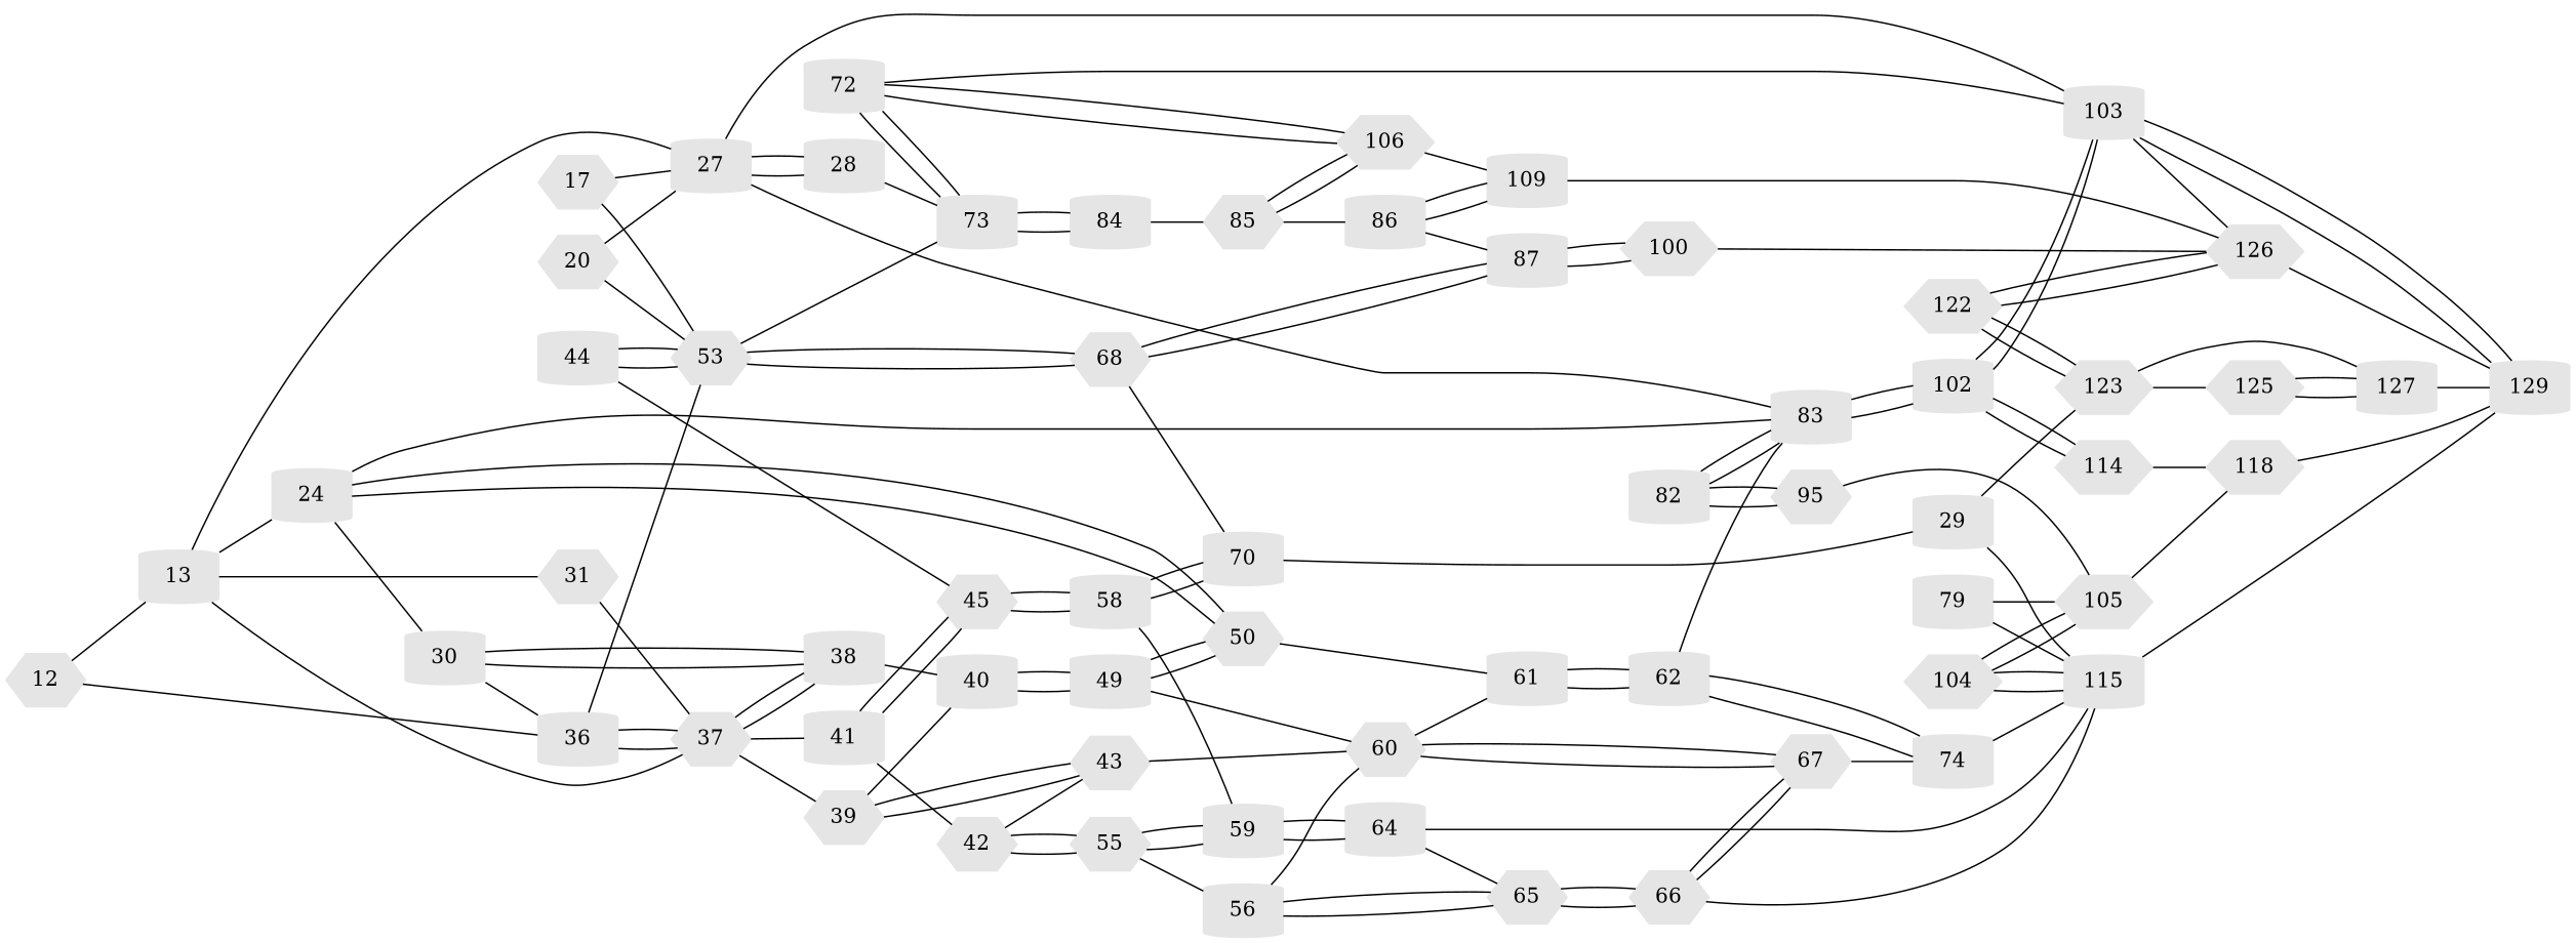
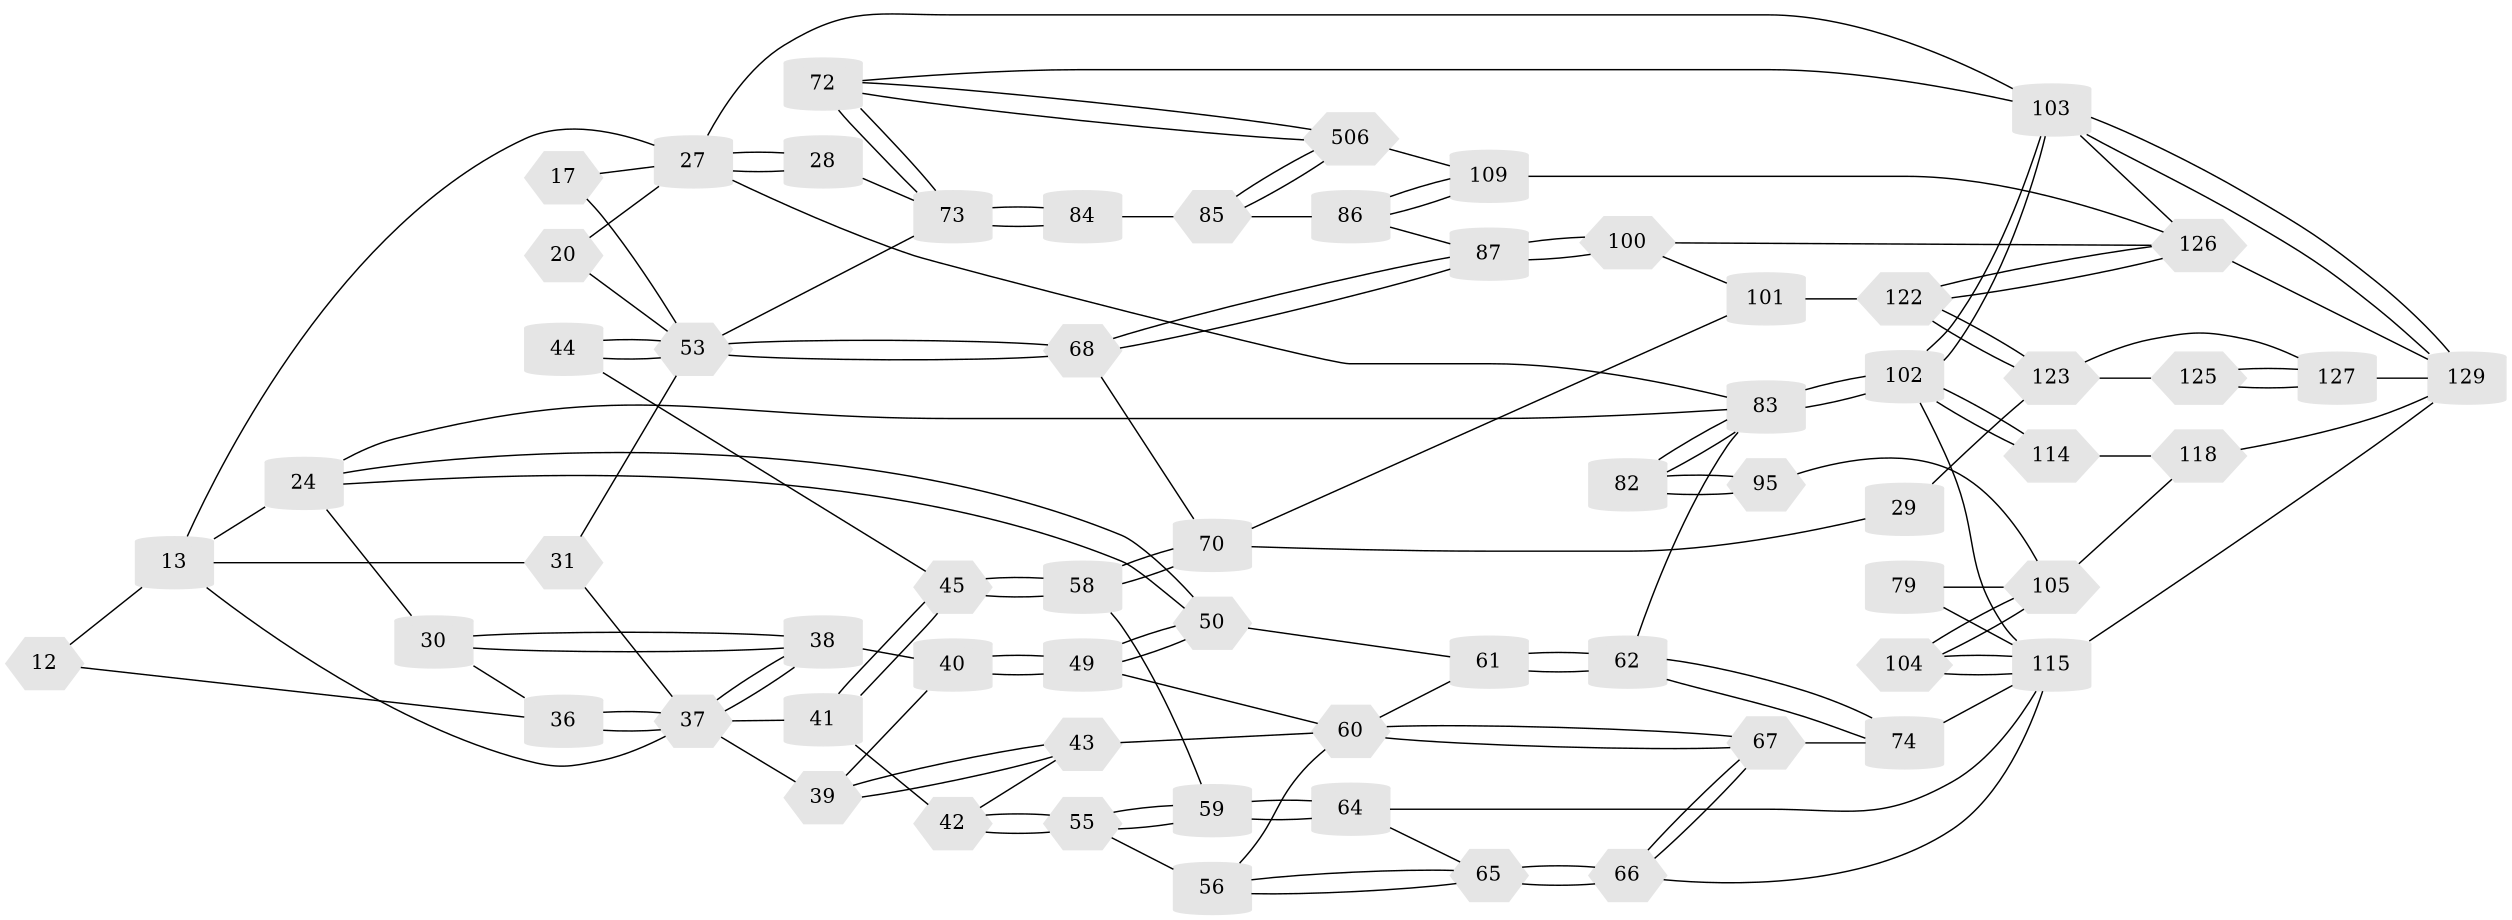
  graph {
    rankdir=LR
    node [color=gray90 shape=cylinder style=filled]
    12 [shape=hexagon super="+11"]
    13 [super="+3+10"]
    36 [super="+29"]
    24 [super="+23"]
    27 [super="+18+19+16"]
    31 [shape=hexagon super="+14"]
    37 [shape=hexagon super="+34+33+32"]
    30
    50 [shape=hexagon]
    83 [super="+63"]
    28
    103 [super="+71"]
    53 [shape=hexagon super="+48+35"]
    38
    39 [shape=hexagon]
    41
    17 [shape=hexagon super="+6"]
    73 [super="+46+47"]
    68 [shape=hexagon]
    20 [shape=hexagon]
    61 [super="+54"]
    102
    126 [shape=hexagon super="+124+113"]
    129 [super="+117+116+128"]
    84
    40
    43 [shape=hexagon]
    42 [shape=hexagon]
    45 [shape=hexagon]
    49
    60 [shape=hexagon super="+57+52"]
    55 [shape=hexagon]
    58
    56
    59
    67 [shape=hexagon]
    44
    70 [super="+69"]
    62
    87
    65 [shape=hexagon]
    64
    66 [shape=hexagon]
    n44 [label=29 super="+75"]
+   101 [super="+92"]
    115 [super="+90+91"]
    74
    100 [shape=hexagon]
    123 [shape=hexagon super="+119"]
    122 [shape=hexagon super="+112+93+111"]
    72
-   106 [shape=hexagon]
+   106 [shape=hexagon label=506]
    109
    85 [shape=hexagon]
    79
    105 [shape=hexagon super="+98+96"]
    82 [super="+81+80"]
    95 [shape=hexagon]
    118 [shape=hexagon super="+107+108"]
    114 [shape=hexagon]
    86
    125 [shape=hexagon]
    127 [super="+121+120"]
    104 [shape=hexagon super="+99"]
    12 -- 13 [weight=2]
    12 -- 36 [weight=2]
    13 -- 24
    13 -- 27
    13 -- 31 [weight=2]
    13 -- 37
    36 -- 37
    36 -- 37
    24 -- 30
    24 -- 50
    24 -- 50
    24 -- 83
    27 -- 83
    27 -- 28 [weight=2]
    27 -- 28
    27 -- 103 [weight=2]
    31 -- 37
-   36 -- 53 [weight=2]
+   31 -- 53 [weight=2]
    37 -- 38
    37 -- 38
    37 -- 39
    37 -- 41
    30 -- 36
    30 -- 38
    30 -- 38
    50 -- 61
    83 -- 102
    83 -- 102
    28 -- 73
    103 -- 126
    103 -- 129
    103 -- 129
    53 -- 73
    53 -- 68
    53 -- 68
    38 -- 40
    39 -- 40
    39 -- 43
    39 -- 43
    41 -- 42
    41 -- 45
    41 -- 45
    17 -- 27 [weight=2]
    17 -- 53
    73 -- 84 [weight=2]
    73 -- 84
    68 -- 70
    68 -- 87
    68 -- 87
    20 -- 27 [weight=2]
    20 -- 53
    61 -- 62
    61 -- 62
    102 -- 103
    102 -- 103
    102 -- 114
    102 -- 114
    126 -- 129
    84 -- 85
    40 -- 49
    40 -- 49
    43 -- 60
    42 -- 43
    42 -- 55
    42 -- 55
    45 -- 58
    45 -- 58
    49 -- 50
    49 -- 50
    49 -- 60
    60 -- 61 [weight=2]
    60 -- 67
    60 -- 67
    55 -- 56
    55 -- 59
    55 -- 59
    58 -- 59
    58 -- 70
    58 -- 70
    56 -- 60
    56 -- 65
    56 -- 65
    59 -- 64
    59 -- 64
    67 -- 74
    44 -- 53 [weight=2]
    44 -- 53
    44 -- 45
    70 -- n44
+   70 -- 101
    62 -- 83
    62 -- 74
    62 -- 74
    87 -- 100
    87 -- 100
    65 -- 66
    65 -- 66
    64 -- 65
    64 -- 115
    66 -- 67
    66 -- 67
    66 -- 115
-   n44 -- 115 [weight=2]
+   102 -- 115 [weight=2]
    n44 -- 123
+   101 -- 122 [weight=2]
    115 -- 129
    74 -- 115
    100 -- 126
+   100 -- 101
    123 -- 125
    123 -- 127
    122 -- 126 [weight=2]
    122 -- 126
    122 -- 123 [weight=2]
    122 -- 123
    72 -- 103
    72 -- 73
    72 -- 73
    72 -- 106
    72 -- 106
    106 -- 109
    109 -- 126
    85 -- 106
    85 -- 106
    85 -- 86
    79 -- 115
    79 -- 105
    105 -- 118 [weight=2]
    82 -- 83 [weight=2]
    82 -- 83
    82 -- 95 [weight=2]
    82 -- 95
    95 -- 105
    118 -- 129
    114 -- 118 [weight=2]
    86 -- 87
    86 -- 109
    86 -- 109
    125 -- 127 [weight=2]
    125 -- 127
    127 -- 129 [weight=2]
    104 -- 115 [weight=2]
    104 -- 115
    104 -- 105 [weight=2]
    104 -- 105
  }
